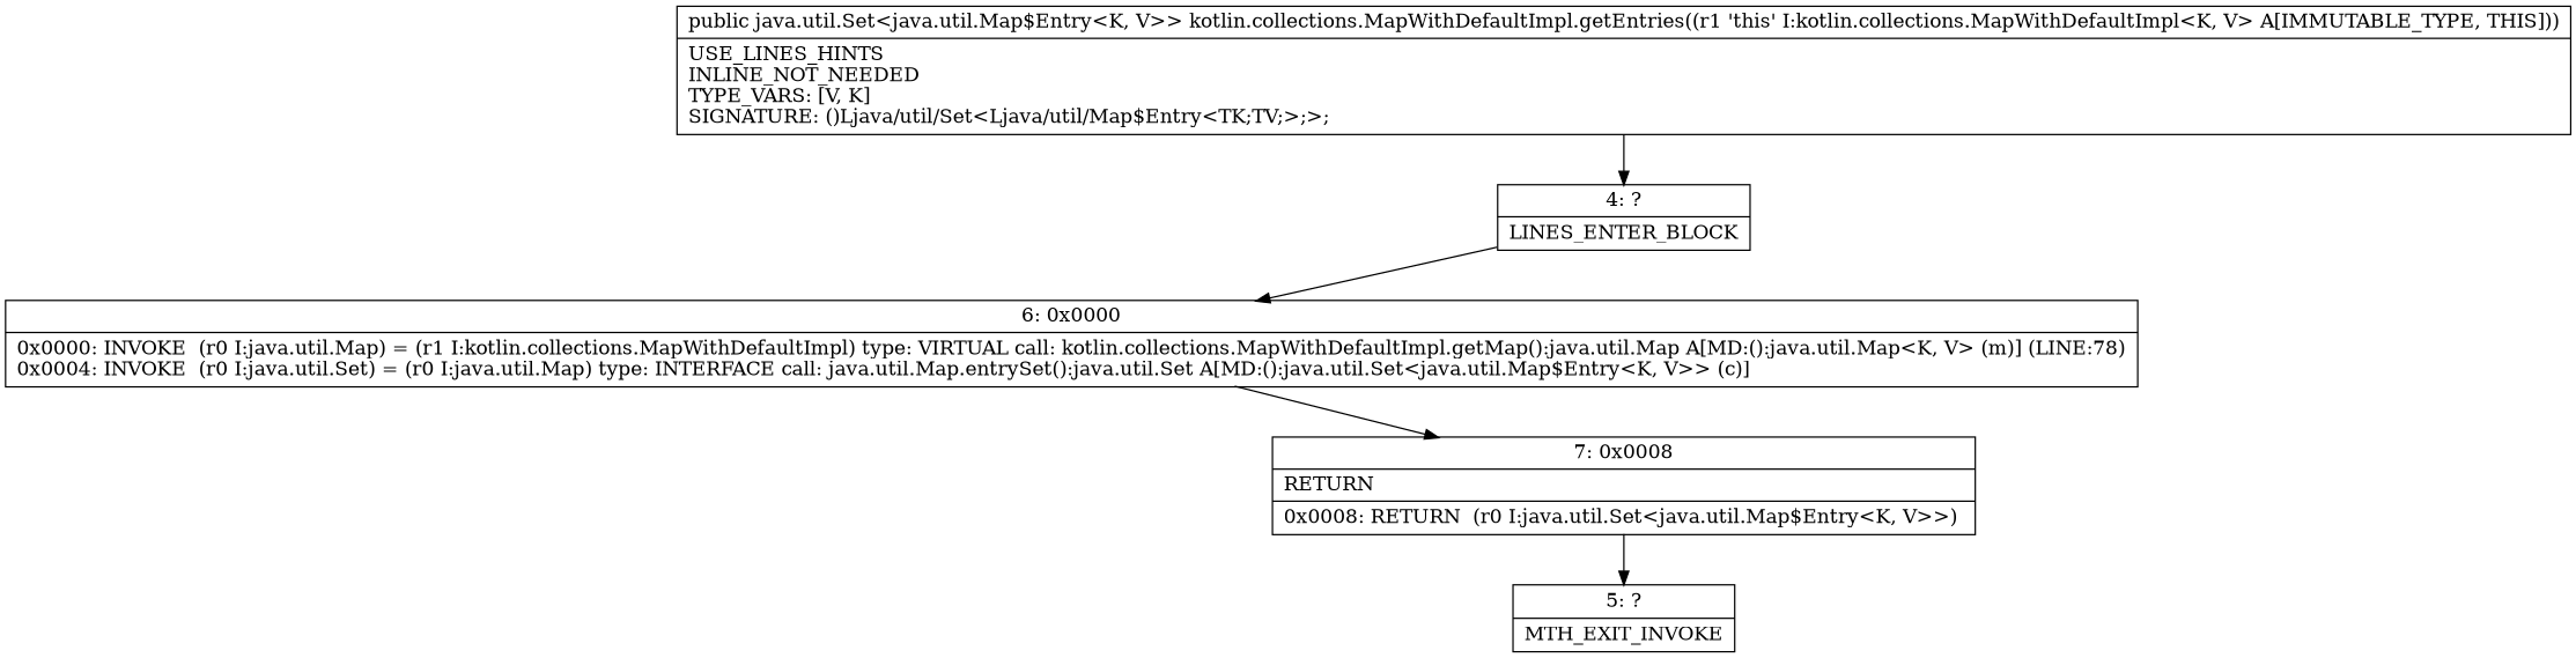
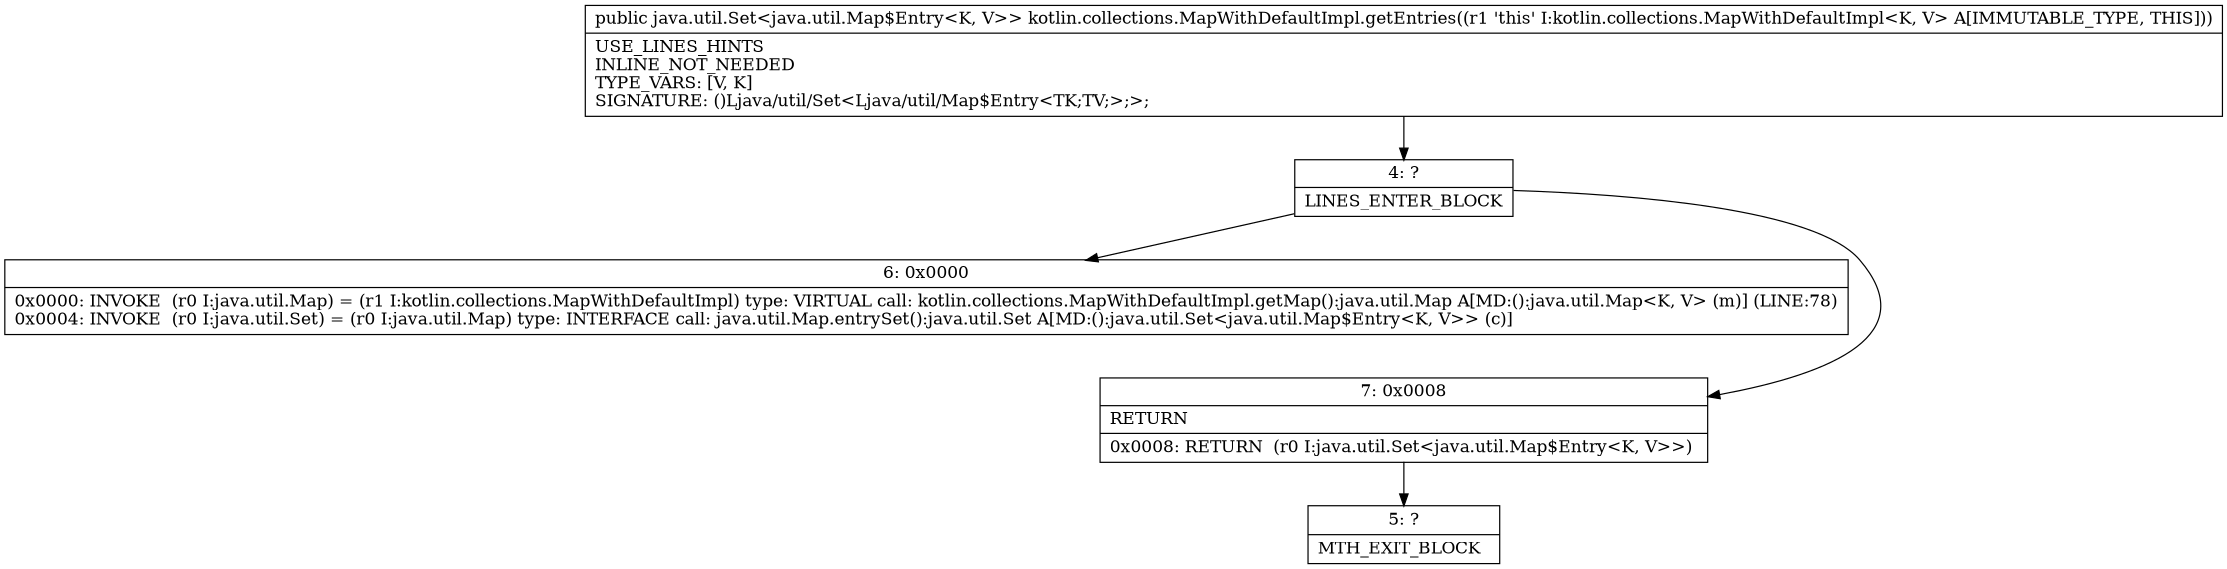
  digraph {
    node [shape=record]
    n1 [label="{4\:\ ?|LINES_ENTER_BLOCK\l}"]
    n2 [label="{6\:\ 0x0000|0x0000: INVOKE  (r0 I:java.util.Map) = (r1 I:kotlin.collections.MapWithDefaultImpl) type: VIRTUAL call: kotlin.collections.MapWithDefaultImpl.getMap():java.util.Map A[MD:():java.util.Map\<K, V\> (m)] (LINE:78)\l0x0004: INVOKE  (r0 I:java.util.Set) = (r0 I:java.util.Map) type: INTERFACE call: java.util.Map.entrySet():java.util.Set A[MD:():java.util.Set\<java.util.Map$Entry\<K, V\>\> (c)]\l}"]
    n3 [label="{7\:\ 0x0008|RETURN\l|0x0008: RETURN  (r0 I:java.util.Set\<java.util.Map$Entry\<K, V\>\>) \l}"]
-   n4 [label="{5\:\ ?|MTH_EXIT_INVOKE\l}"]
+   n4 [label="{5\:\ ?|MTH_EXIT_BLOCK\l}"]
    n5 [label="{public java.util.Set\<java.util.Map$Entry\<K, V\>\> kotlin.collections.MapWithDefaultImpl.getEntries((r1 'this' I:kotlin.collections.MapWithDefaultImpl\<K, V\> A[IMMUTABLE_TYPE, THIS]))  | USE_LINES_HINTS\lINLINE_NOT_NEEDED\lTYPE_VARS: [V, K]\lSIGNATURE: ()Ljava\/util\/Set\<Ljava\/util\/Map$Entry\<TK;TV;\>;\>;\l}"]
    n1 -> n2
-   n2 -> n3
+   n1 -> n3
    n3 -> n4
    n5 -> n1
  }
